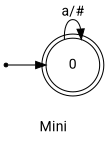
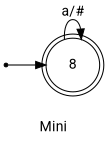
  digraph {
    label=Mini
    rankdir=LR
    fontname=Roboto
    node [fontname=Roboto]
    edge [fontname=Roboto]
    init0 [shape=point]
-   0 [shape=doublecircle]
+   0 [shape=doublecircle label=8]
    init0 -> 0
    0 -> 0 [label="a/#"]
  }
